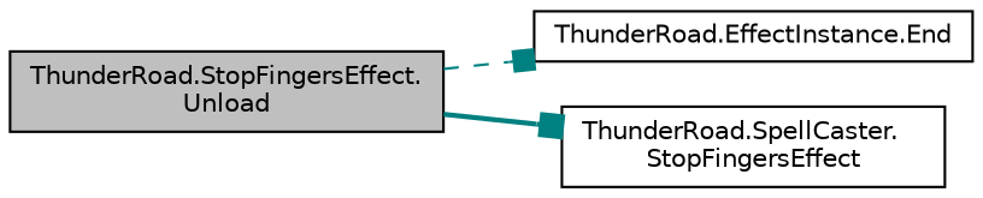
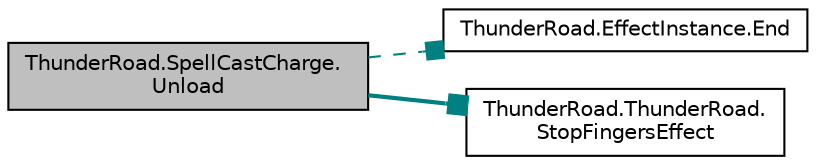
  digraph {
    rankdir=LR
    node [color=black fillcolor=white fontname=Helvetica fontsize=10 shape=record style=filled]
    edge [arrowhead=box color=teal fontname=Helvetica fontsize=10 labelfontname=Helvetica labelfontsize=10]
-   n1 [fillcolor=grey75 fontcolor=black height=0.2 label="ThunderRoad.StopFingersEffect.\lUnload" width=0.4]
+   n1 [fillcolor=grey75 fontcolor=black height=0.2 label="ThunderRoad.SpellCastCharge.\lUnload" width=0.4]
    n2 [height=0.2 label="ThunderRoad.EffectInstance.End" width=0.4]
-   n3 [height=0.2 label="ThunderRoad.SpellCaster.\lStopFingersEffect" width=0.4]
+   n3 [height=0.2 label="ThunderRoad.ThunderRoad.\lStopFingersEffect" width=0.4]
    n1 -> n2 [style=dashed]
    n1 -> n3 [style=bold]
  }
